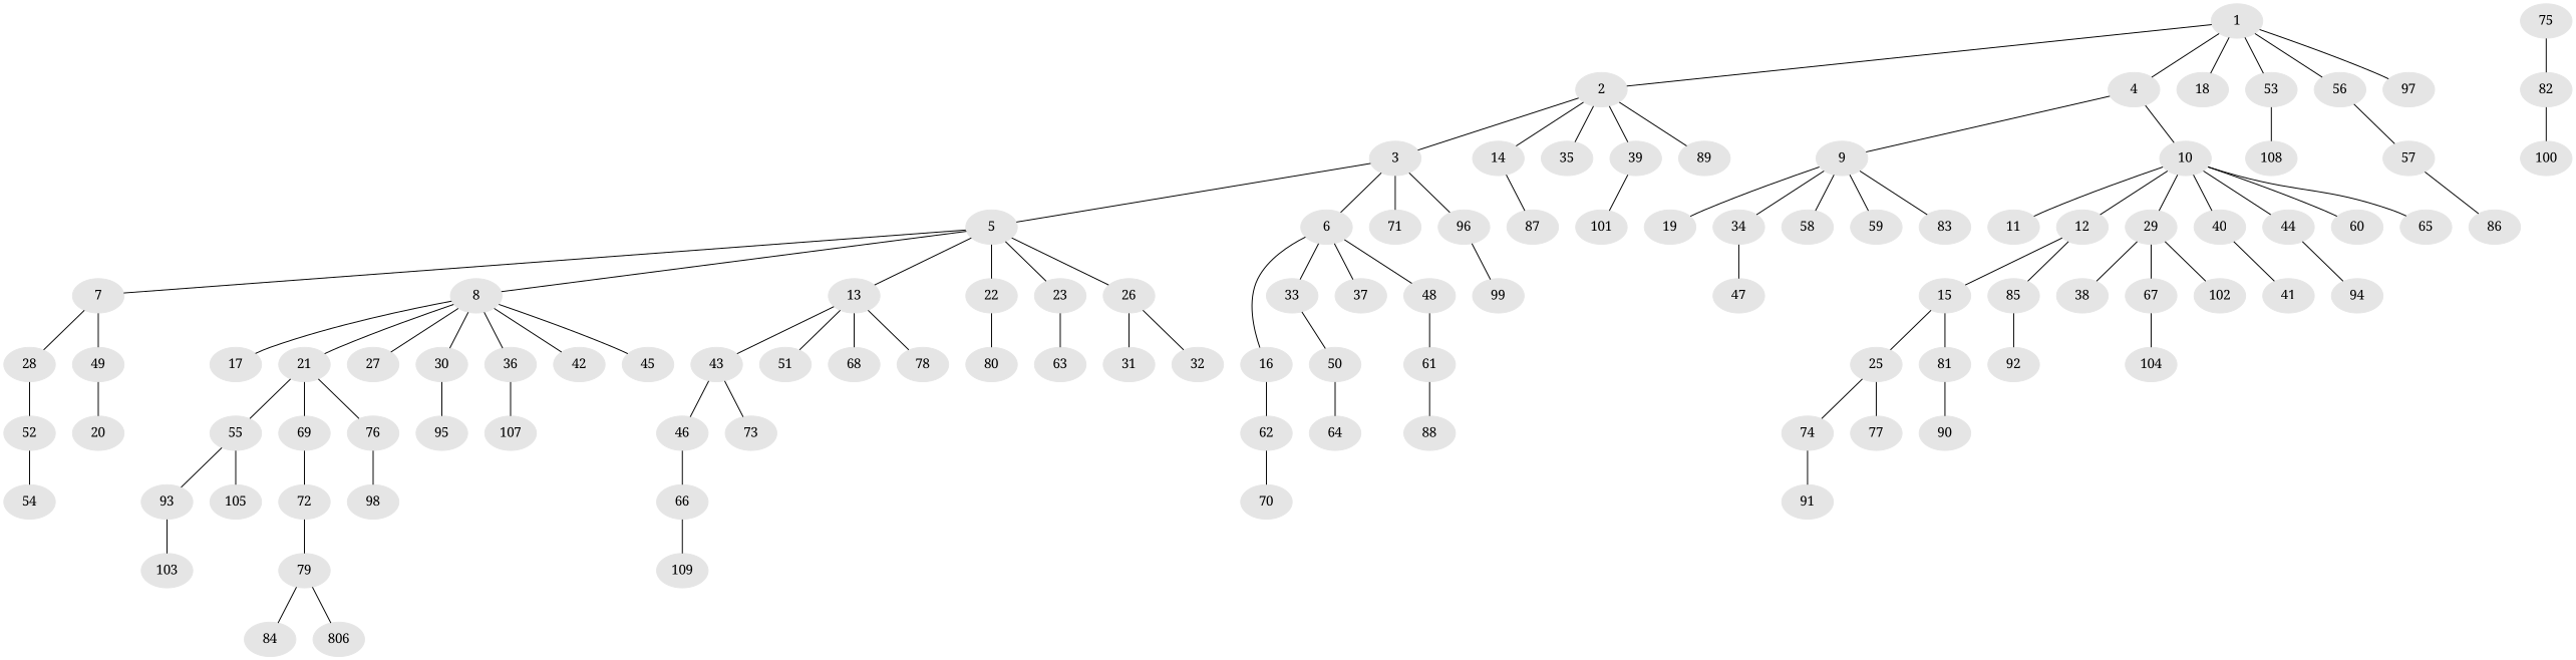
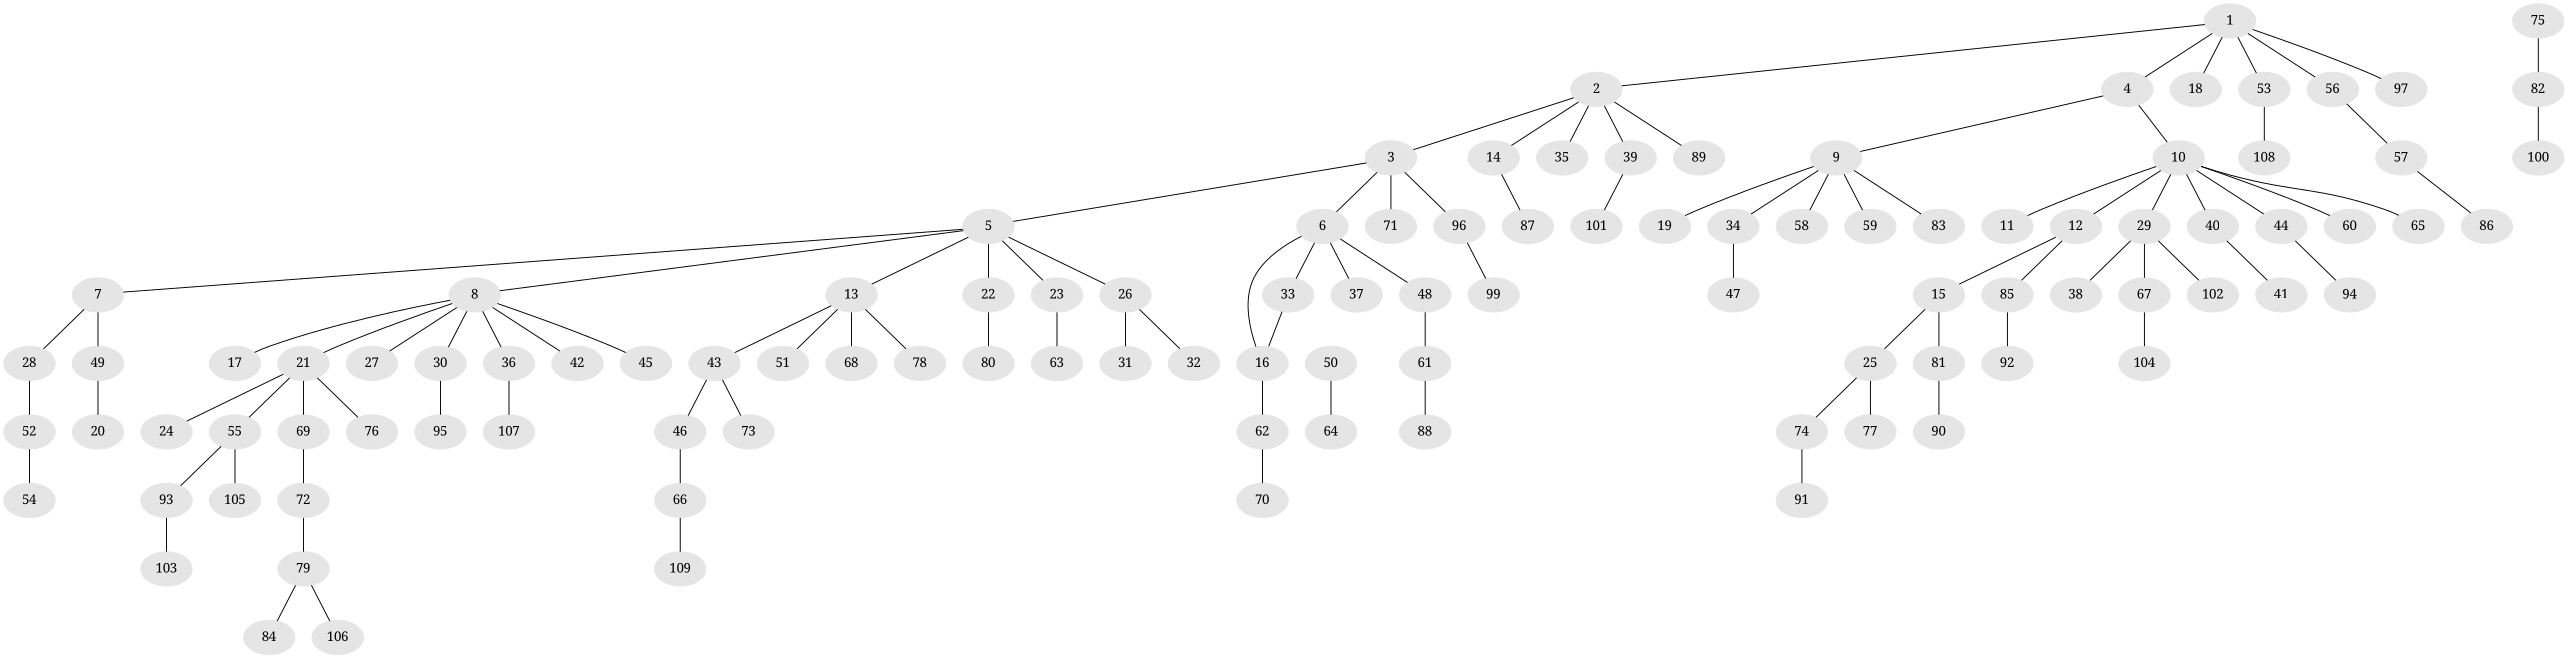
  graph {
    fontname="Noto Serif"
    node [color=gray90 fontname="Noto Serif" style=filled]
    edge [fontname="Noto Serif"]
    1
    2
    4
    18
    53
    56
    97
    3
    14
    35
    39
    89
    9
    10
    108
    57
    5
    6
    71
    96
    87
    101
    75
    82
    7
    8
    13
    22
    23
    26
    16
    33
    37
    48
    99
    19
    34
    58
    59
    83
    11
    12
    29
    40
    44
    60
    65
    28
    49
    17
    21
    27
    30
    36
    42
    45
    43
    51
    68
    78
    80
    63
    31
    32
    62
    50
    61
    52
    20
+   24
    55
    69
    76
    95
    107
    47
    15
    85
    38
    67
    102
    41
    94
    25
    81
    92
    46
    73
    74
    77
    90
    70
    93
    105
    72
-   98
    91
    54
    104
    64
    66
    109
    88
    103
    86
    79
    84
-   106 [label=806]
+   106
    100
    1 -- 2
    1 -- 4
    1 -- 18
    1 -- 53
    1 -- 56
    1 -- 97
    2 -- 3
    2 -- 14
    2 -- 35
    2 -- 39
    2 -- 89
    4 -- 9
    4 -- 10
    53 -- 108
    56 -- 57
    3 -- 5
    3 -- 6
    3 -- 71
    3 -- 96
    14 -- 87
    39 -- 101
    9 -- 19
    9 -- 34
    9 -- 58
    9 -- 59
    9 -- 83
    10 -- 11
    10 -- 12
    10 -- 29
    10 -- 40
    10 -- 44
    10 -- 60
    10 -- 65
    57 -- 86
    5 -- 7
    5 -- 8
    5 -- 13
    5 -- 22
    5 -- 23
    5 -- 26
    6 -- 16
    6 -- 33
    6 -- 37
    6 -- 48
    96 -- 99
    75 -- 82
    82 -- 100
    7 -- 28
    7 -- 49
    8 -- 17
    8 -- 21
    8 -- 27
    8 -- 30
    8 -- 36
    8 -- 42
    8 -- 45
    13 -- 43
    13 -- 51
    13 -- 68
    13 -- 78
    22 -- 80
    23 -- 63
    26 -- 31
    26 -- 32
    16 -- 62
-   33 -- 50
+   33 -- 16
    48 -- 61
    34 -- 47
    12 -- 15
    12 -- 85
    29 -- 38
    29 -- 67
    29 -- 102
    40 -- 41
    44 -- 94
    28 -- 52
    49 -- 20
+   21 -- 24
    21 -- 55
    21 -- 69
    21 -- 76
    30 -- 95
    36 -- 107
    43 -- 46
    43 -- 73
    62 -- 70
    50 -- 64
    61 -- 88
    52 -- 54
    55 -- 93
    55 -- 105
    69 -- 72
-   76 -- 98
    15 -- 25
    15 -- 81
    85 -- 92
    67 -- 104
    25 -- 74
    25 -- 77
    81 -- 90
    46 -- 66
    74 -- 91
    93 -- 103
    72 -- 79
    66 -- 109
    79 -- 84
    79 -- 106
  }
